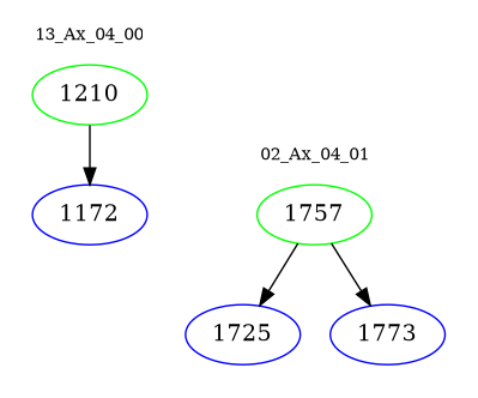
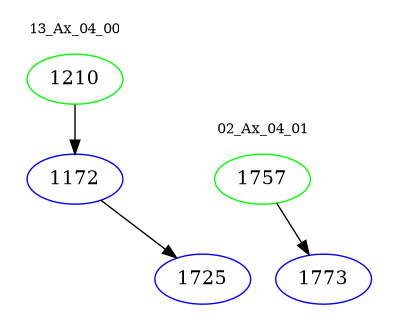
  digraph {
    node [color=blue]
    edge [color=black]
    n1 [color=green label=1210]
    n2 [label=1172]
    n3 [color=green label=1757]
    n4 [label=1725]
    n5 [label=1773]
    subgraph cluster_1 {
      color=white
      fontsize=10
      label="13_Ax_04_00"
      n1
      n2
    }
    subgraph cluster_2 {
      color=white
      fontsize=10
      label="02_Ax_04_01"
      n3
      n4
      n5
    }
    n1 -> n2
-   n3 -> n4
+   n2 -> n4
    n3 -> n5
  }
